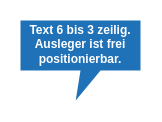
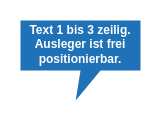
  <mxCell id="0" />
  <mxCell id="1" parent="0" />
  <mxCell id="2" value="" style="group" vertex="1" connectable="0" parent="1"><mxGeometry x="20" y="20" width="120" height="80" as="geometry" /></mxCell>
  <mxCell id="3" value="" style="shape=callout;whiteSpace=wrap;html=1;perimeter=calloutPerimeter;fontSize=12;fontColor=#000000;position2=0.46;strokeColor=none;fillColor=#2072B8;" vertex="1" parent="2"><mxGeometry width="120" height="80" as="geometry" /></mxCell>
- <mxCell id="4" value="Text 6 bis 3 zeilig. Ausleger ist frei positionierbar." style="text;html=1;strokeColor=none;fillColor=none;align=center;verticalAlign=middle;whiteSpace=wrap;rounded=0;fontColor=#FFFFFF;fontStyle=1;fontSize=12;" vertex="1" parent="2"><mxGeometry x="5" y="9" width="110" height="30" as="geometry" /></mxCell>
+ <mxCell id="4" value="Text 1 bis 3 zeilig. Ausleger ist frei positionierbar." style="text;html=1;strokeColor=none;fillColor=none;align=center;verticalAlign=middle;whiteSpace=wrap;rounded=0;fontColor=#FFFFFF;fontStyle=1;fontSize=12;" vertex="1" parent="2"><mxGeometry x="5" y="9" width="110" height="30" as="geometry" /></mxCell>
